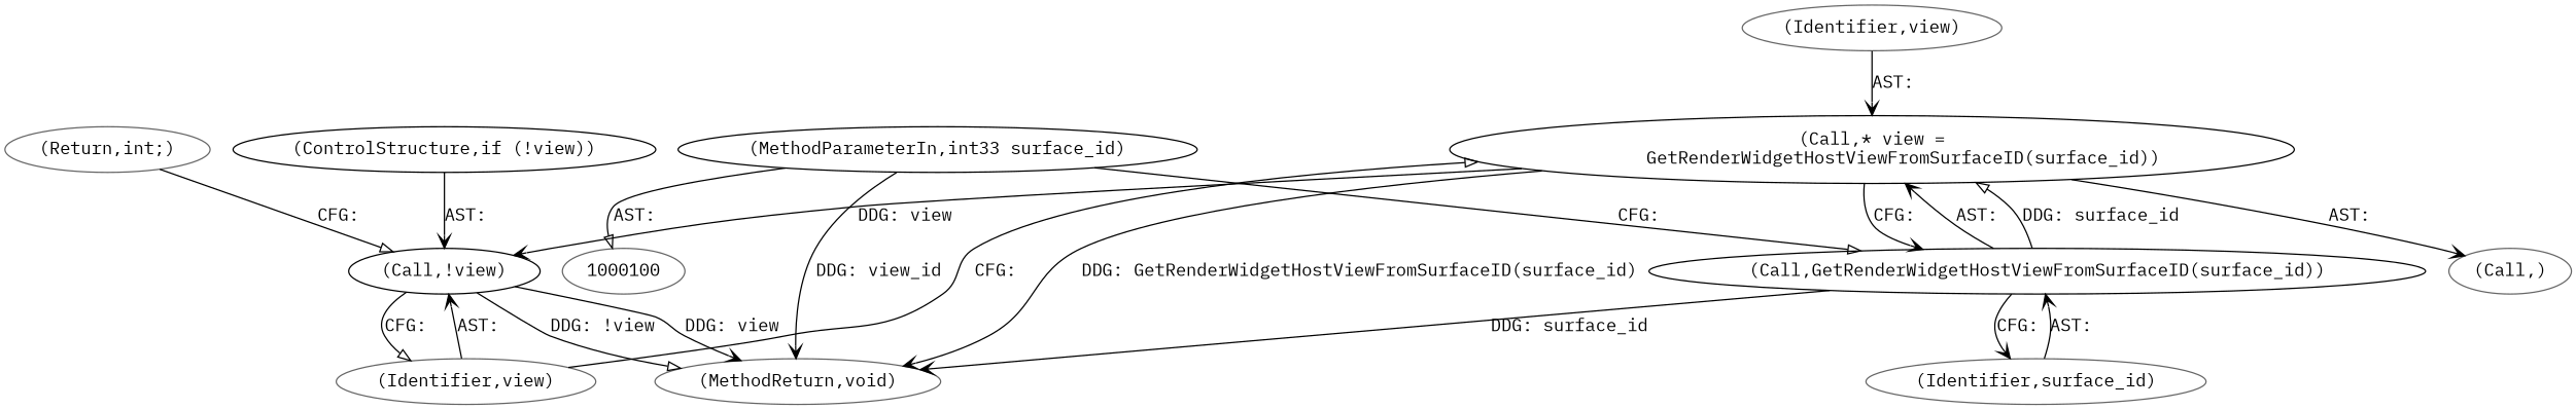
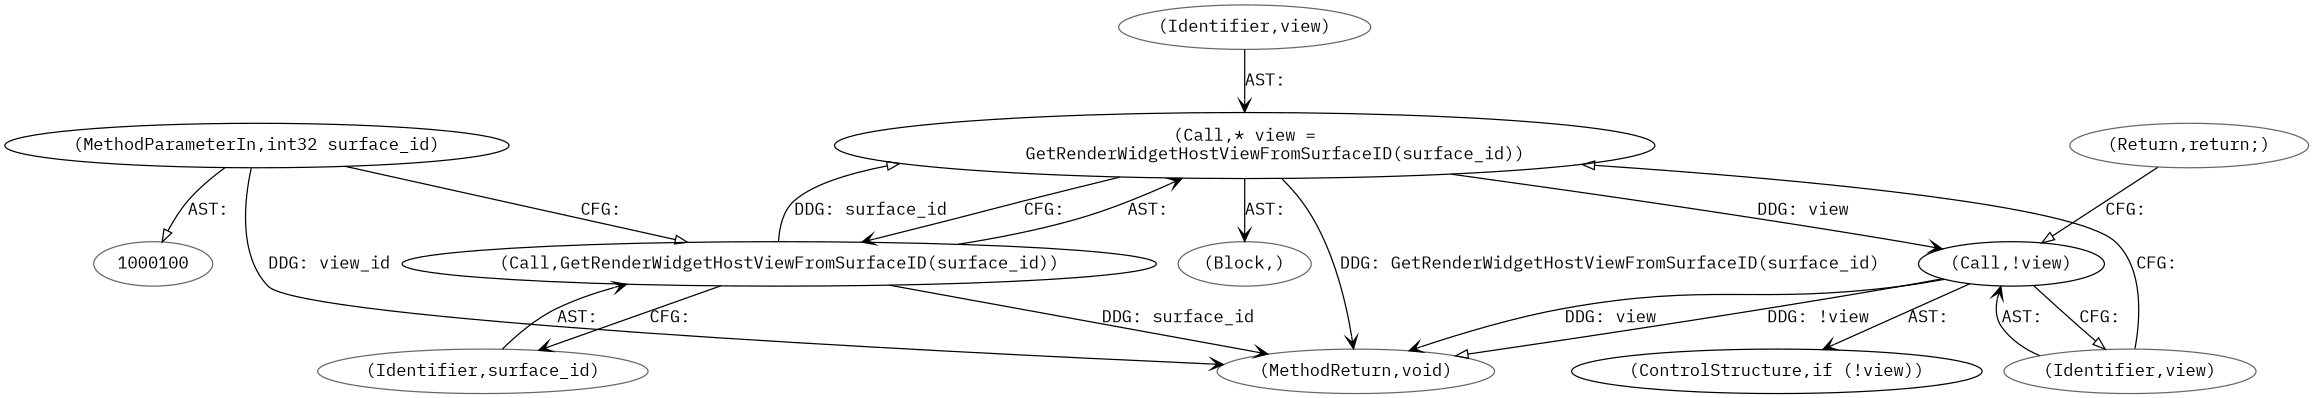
  digraph {
    fontname="IBM Plex Mono"
    node [color=gray40 fontname="IBM Plex Mono"]
    edge [arrowhead=vee fontname="IBM Plex Mono"]
    n1 [color=black label="(Call,* view =\n      GetRenderWidgetHostViewFromSurfaceID(surface_id))"]
    n2 [color=black label="(Call,GetRenderWidgetHostViewFromSurfaceID(surface_id))"]
    n3 [color=black label="(Call,!view)"]
-   n4 [label="(Call,)"]
+   n4 [label="(Block,)"]
    n5 [label="(MethodReturn,void)"]
    n6 [label="(Identifier,surface_id)"]
    n7 [color=black label="(ControlStructure,if (!view))"]
    n8 [label="(Identifier,view)"]
-   n9 [color=black label="(MethodParameterIn,int33 surface_id)"]
+   n9 [color=black label="(MethodParameterIn,int32 surface_id)"]
    1000100
    n11 [label="(Identifier,view)"]
-   n12 [label="(Return,int;)"]
+   n12 [label="(Return,return;)"]
    n1 -> n2 [label="CFG: "]
    n1 -> n3 [label="DDG: view"]
    n1 -> n4 [label="AST: "]
    n1 -> n5 [label="DDG: GetRenderWidgetHostViewFromSurfaceID(surface_id)"]
    n2 -> n1 [label="AST: "]
    n2 -> n1 [arrowhead=onormal label="DDG: surface_id"]
    n2 -> n5 [label="DDG: surface_id"]
    n2 -> n6 [label="CFG: "]
    n3 -> n5 [arrowhead=onormal label="DDG: !view"]
    n3 -> n5 [label="DDG: view"]
-   n7 -> n3 [label="AST: "]
+   n3 -> n7 [label="AST: "]
    n3 -> n8 [arrowhead=onormal label="CFG: "]
    n6 -> n2 [label="AST: "]
    n8 -> n1 [arrowhead=onormal label="CFG: "]
    n8 -> n3 [label="AST: "]
    n9 -> n2 [arrowhead=onormal label="CFG: "]
    n9 -> n5 [label="DDG: view_id"]
    n9 -> 1000100 [arrowhead=onormal label="AST: "]
    n11 -> n1 [label="AST: "]
    n12 -> n3 [arrowhead=onormal label="CFG: "]
  }
